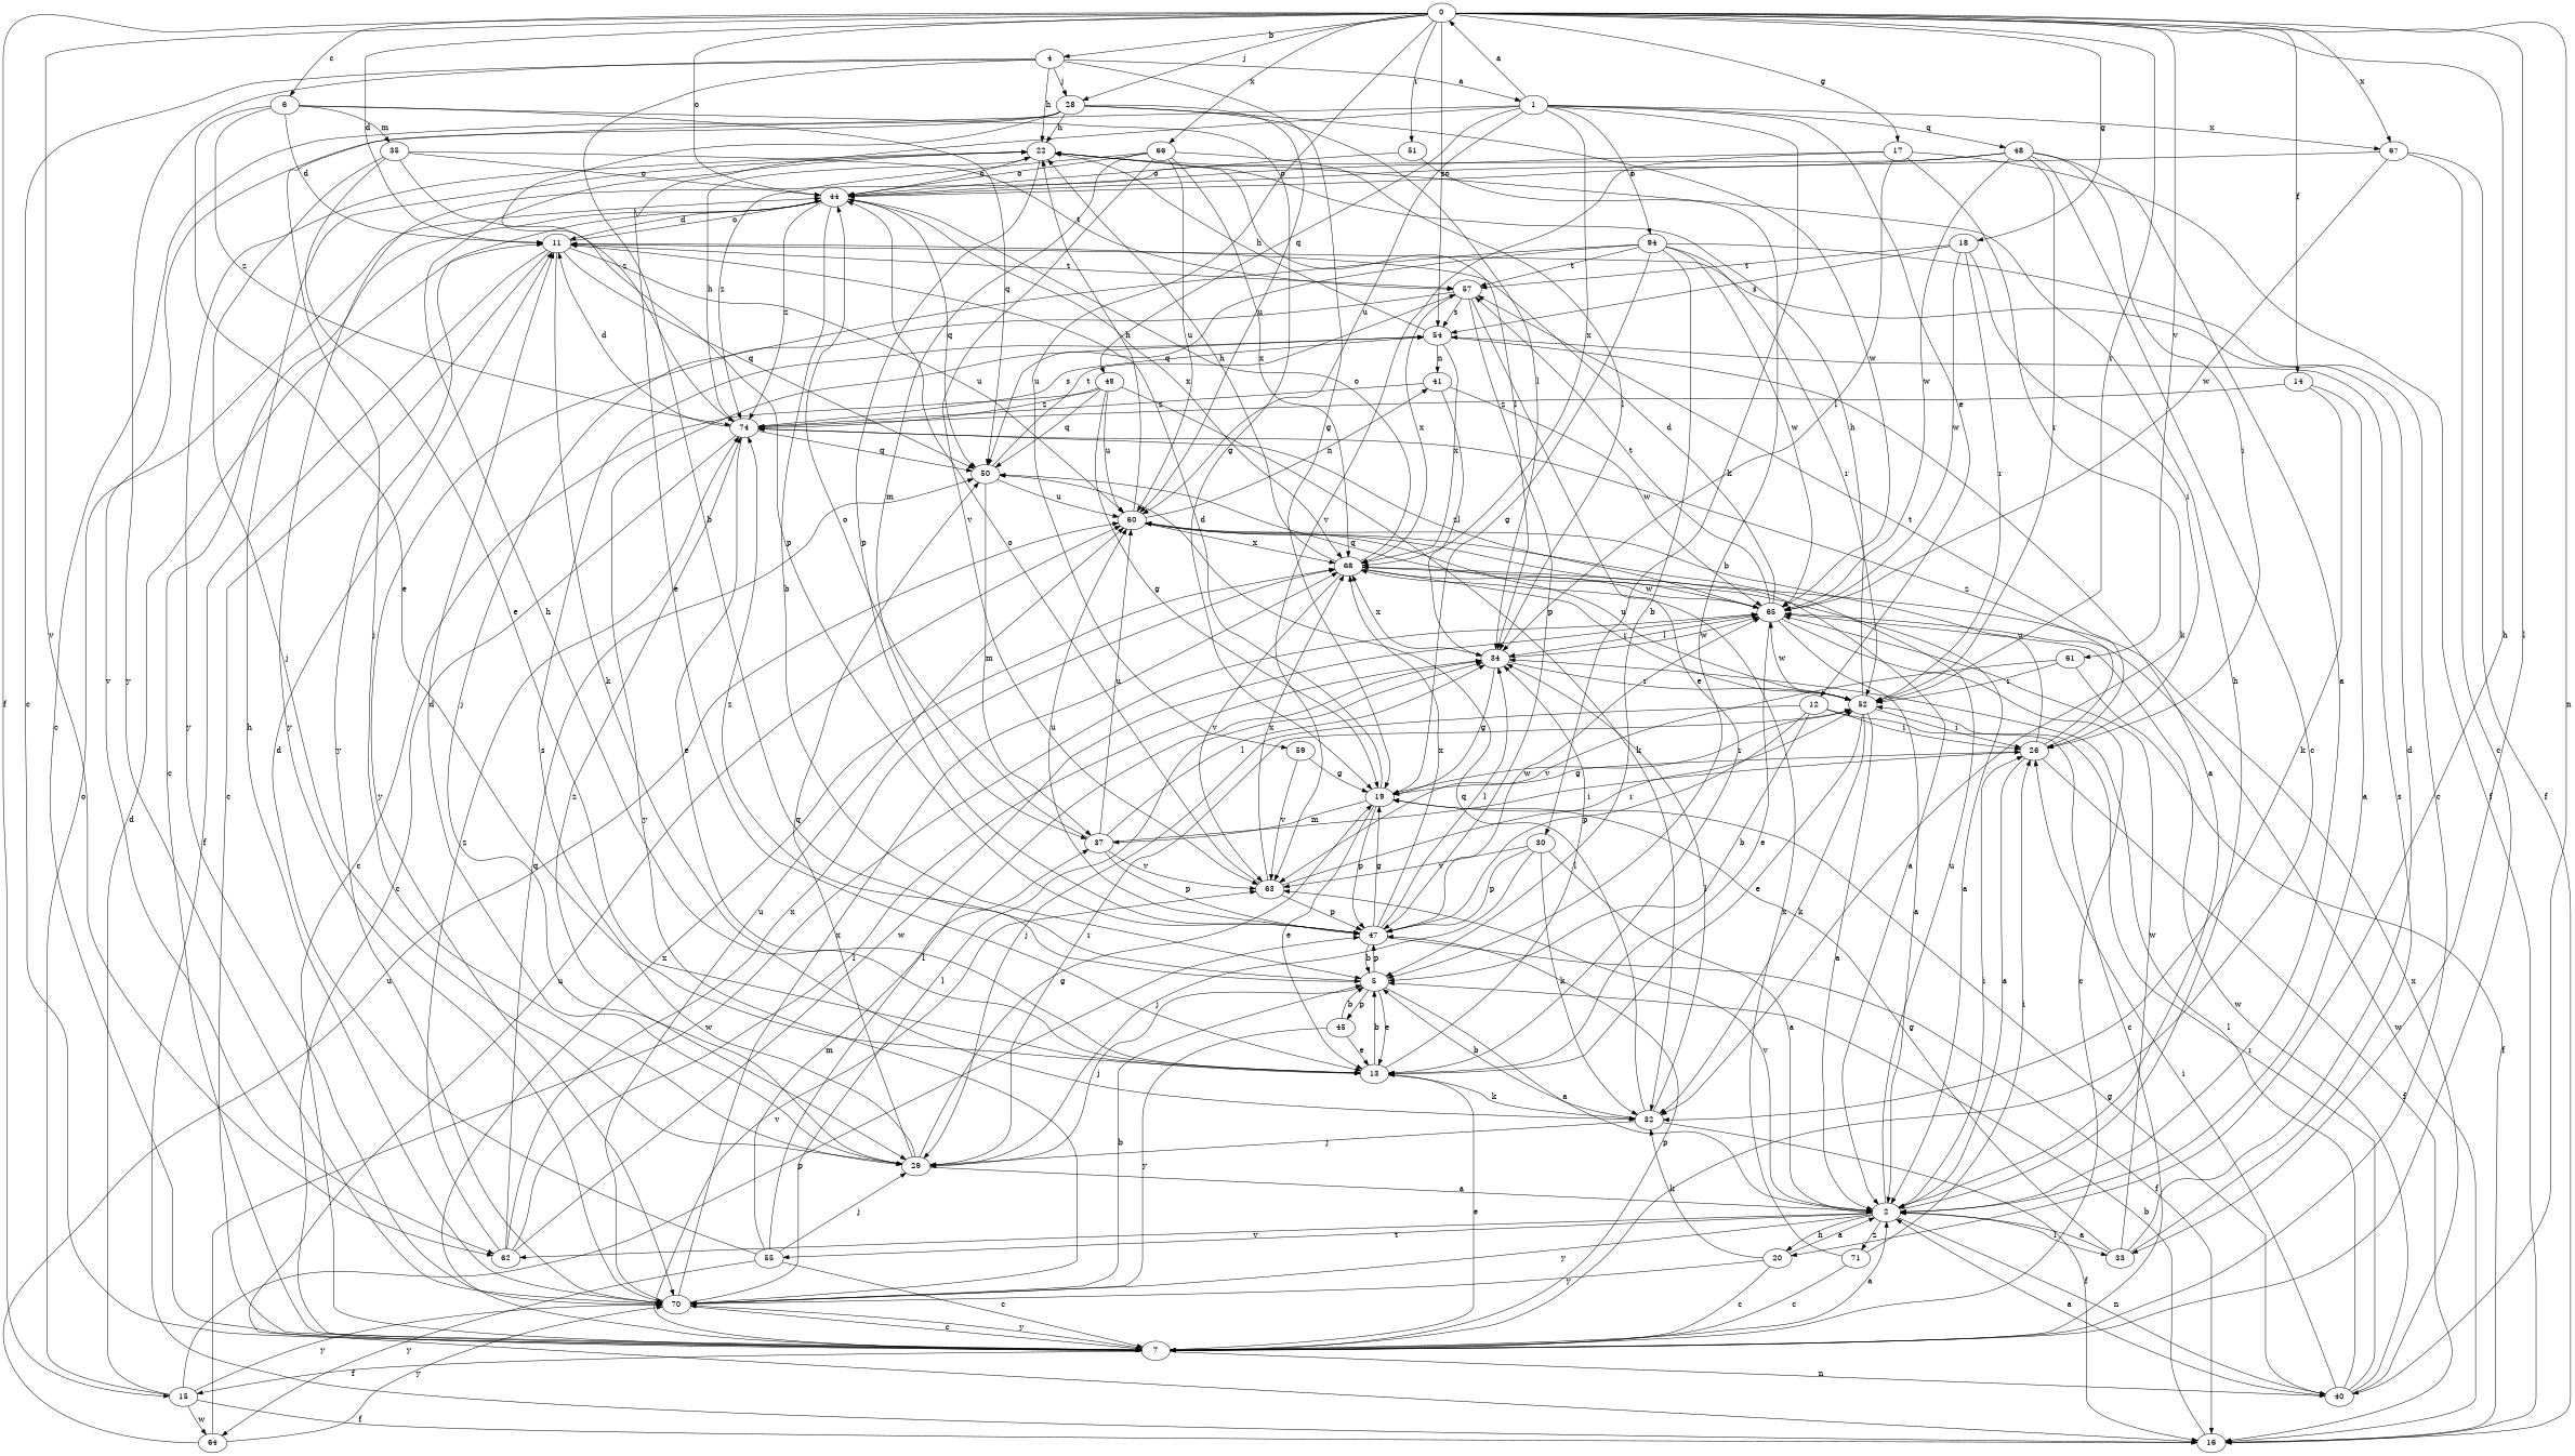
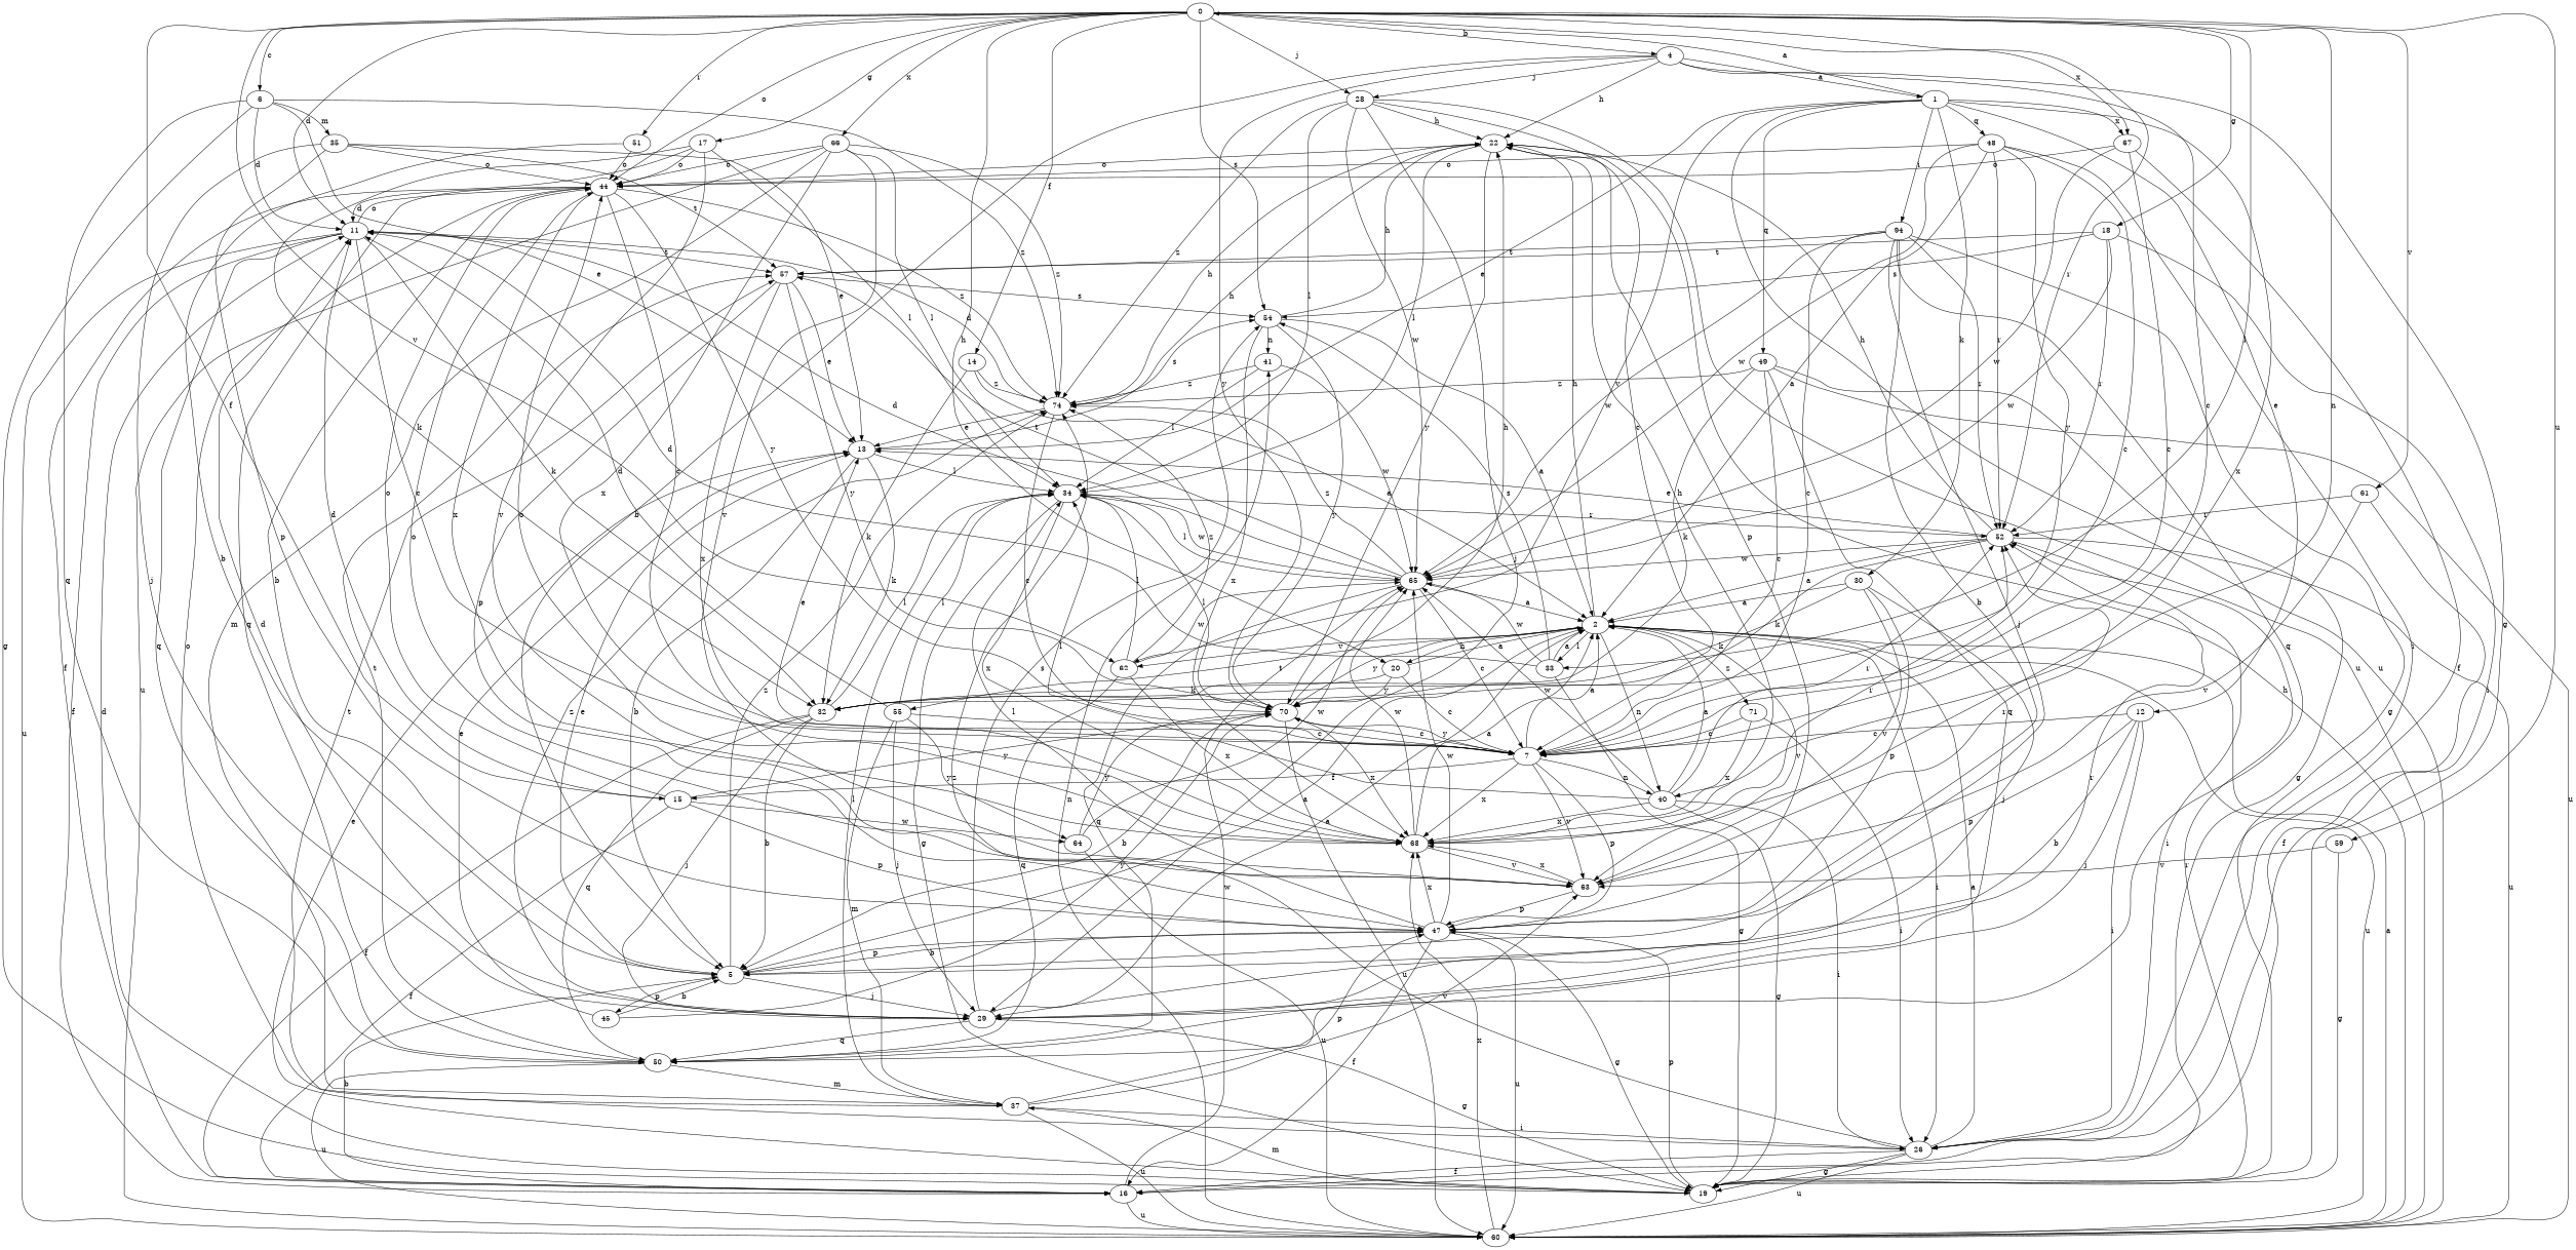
  strict digraph {
    0
    4
    6
    11
    14
    15
    17
    18
    20
    28
    33
    40
    44
    51
    52
    54
    59
    61
    62
    66
    67
    1
    22
    70
    5
    7
    19
    13
    74
    35
    50
    60
    16
    32
    57
    2
    47
    64
    63
    34
    26
    65
    29
    68
    41
    37
    12
    n48 [label=94]
    30
    48
    49
    55
    71
    45
    0 -> 4 [label=b]
    0 -> 6 [label=c]
    0 -> 11 [label=d]
    0 -> 14 [label=f]
    0 -> 15 [label=f]
    0 -> 17 [label=g]
    0 -> 18 [label=g]
    0 -> 20 [label=h]
    0 -> 28 [label=j]
    0 -> 33 [label=l]
    0 -> 40 [label=n]
    0 -> 44 [label=o]
    0 -> 51 [label=r]
    0 -> 52 [label=r]
    0 -> 54 [label=s]
    0 -> 59 [label=u]
    0 -> 61 [label=v]
    0 -> 62 [label=v]
    0 -> 66 [label=x]
    0 -> 67 [label=x]
    4 -> 28 [label=j]
    4 -> 1 [label=a]
    4 -> 22 [label=h]
    4 -> 70 [label=y]
    4 -> 5 [label=b]
    4 -> 7 [label=c]
    4 -> 19 [label=g]
    6 -> 11 [label=d]
    6 -> 19 [label=g]
    6 -> 13 [label=e]
    6 -> 74 [label=z]
    6 -> 35 [label=m]
    6 -> 50 [label=q]
    11 -> 44 [label=o]
    11 -> 7 [label=c]
    11 -> 50 [label=q]
    11 -> 60 [label=u]
    11 -> 16 [label=f]
    11 -> 32 [label=k]
    11 -> 57 [label=t]
    14 -> 74 [label=z]
    14 -> 32 [label=k]
    14 -> 2 [label=a]
    15 -> 11 [label=d]
    15 -> 44 [label=o]
    15 -> 70 [label=y]
    15 -> 16 [label=f]
    15 -> 47 [label=p]
    15 -> 64 [label=w]
    17 -> 44 [label=o]
    17 -> 16 [label=f]
    17 -> 32 [label=k]
    17 -> 63 [label=v]
    17 -> 34 [label=l]
    18 -> 52 [label=r]
    18 -> 54 [label=s]
    18 -> 57 [label=t]
    18 -> 26 [label=i]
    18 -> 65 [label=w]
    20 -> 70 [label=y]
    20 -> 7 [label=c]
    20 -> 32 [label=k]
    20 -> 2 [label=a]
    28 -> 22 [label=h]
    28 -> 7 [label=c]
    28 -> 74 [label=z]
    28 -> 60 [label=u]
    28 -> 34 [label=l]
    28 -> 65 [label=w]
    28 -> 29 [label=j]
    33 -> 11 [label=d]
    33 -> 54 [label=s]
    33 -> 19 [label=g]
    33 -> 2 [label=a]
    33 -> 65 [label=w]
    40 -> 52 [label=r]
    40 -> 19 [label=g]
    40 -> 2 [label=a]
    40 -> 34 [label=l]
    40 -> 26 [label=i]
    40 -> 65 [label=w]
    40 -> 68 [label=x]
    44 -> 11 [label=d]
    44 -> 70 [label=y]
    44 -> 5 [label=b]
    44 -> 7 [label=c]
    44 -> 74 [label=z]
    44 -> 50 [label=q]
    44 -> 68 [label=x]
    51 -> 44 [label=o]
    51 -> 5 [label=b]
    52 -> 22 [label=h]
    52 -> 13 [label=e]
    52 -> 60 [label=u]
    52 -> 32 [label=k]
    52 -> 2 [label=a]
    52 -> 26 [label=i]
    52 -> 65 [label=w]
    54 -> 22 [label=h]
    54 -> 70 [label=y]
    54 -> 2 [label=a]
    54 -> 68 [label=x]
    54 -> 41 [label=n]
    59 -> 19 [label=g]
    59 -> 63 [label=v]
    61 -> 52 [label=r]
    61 -> 16 [label=f]
    61 -> 63 [label=v]
    62 -> 74 [label=z]
    62 -> 50 [label=q]
    62 -> 34 [label=l]
    62 -> 65 [label=w]
    62 -> 68 [label=x]
    66 -> 44 [label=o]
    66 -> 74 [label=z]
    66 -> 60 [label=u]
    66 -> 63 [label=v]
    66 -> 34 [label=l]
    66 -> 68 [label=x]
    66 -> 37 [label=m]
    67 -> 44 [label=o]
    67 -> 7 [label=c]
    67 -> 16 [label=f]
    67 -> 65 [label=w]
    1 -> 0 [label=a]
    1 -> 62 [label=v]
    1 -> 67 [label=x]
    1 -> 13 [label=e]
    1 -> 60 [label=u]
    1 -> 68 [label=x]
    1 -> 12 [label=e]
    1 -> n48 [label=i]
    1 -> 30 [label=k]
    1 -> 48 [label=q]
    1 -> 49 [label=q]
    22 -> 44 [label=o]
    22 -> 70 [label=y]
    22 -> 47 [label=p]
    22 -> 34 [label=l]
    70 -> 22 [label=h]
    70 -> 5 [label=b]
    70 -> 7 [label=c]
    70 -> 60 [label=u]
    70 -> 34 [label=l]
    70 -> 68 [label=x]
    5 -> 13 [label=e]
    5 -> 74 [label=z]
    5 -> 2 [label=a]
    5 -> 47 [label=p]
    5 -> 29 [label=j]
    5 -> 45 [label=p]
    7 -> 15 [label=f]
    7 -> 40 [label=n]
    7 -> 70 [label=y]
    7 -> 13 [label=e]
    7 -> 2 [label=a]
    7 -> 47 [label=p]
    7 -> 63 [label=v]
    7 -> 68 [label=x]
    19 -> 11 [label=d]
    19 -> 52 [label=r]
    19 -> 13 [label=e]
    19 -> 47 [label=p]
    19 -> 37 [label=m]
    13 -> 22 [label=h]
    13 -> 5 [label=b]
    13 -> 32 [label=k]
    13 -> 34 [label=l]
    74 -> 11 [label=d]
    74 -> 54 [label=s]
    74 -> 22 [label=h]
    74 -> 7 [label=c]
    74 -> 13 [label=e]
-   74 -> 50 [label=q]
    35 -> 44 [label=o]
    35 -> 13 [label=e]
    35 -> 57 [label=t]
    35 -> 47 [label=p]
    35 -> 29 [label=j]
    50 -> 60 [label=u]
    50 -> 57 [label=t]
    50 -> 37 [label=m]
    60 -> 22 [label=h]
    60 -> 2 [label=a]
    60 -> 68 [label=x]
    60 -> 41 [label=n]
    16 -> 5 [label=b]
    16 -> 60 [label=u]
    16 -> 65 [label=w]
    32 -> 5 [label=b]
    32 -> 50 [label=q]
    32 -> 16 [label=f]
    32 -> 34 [label=l]
    32 -> 29 [label=j]
    57 -> 54 [label=s]
    57 -> 70 [label=y]
    57 -> 13 [label=e]
    57 -> 47 [label=p]
    57 -> 68 [label=x]
    2 -> 20 [label=h]
    2 -> 33 [label=l]
    2 -> 40 [label=n]
    2 -> 62 [label=v]
    2 -> 22 [label=h]
    2 -> 70 [label=y]
    2 -> 60 [label=u]
    2 -> 63 [label=v]
    2 -> 26 [label=i]
    2 -> 55 [label=t]
    2 -> 71 [label=z]
    47 -> 5 [label=b]
    47 -> 19 [label=g]
    47 -> 60 [label=u]
    47 -> 16 [label=f]
    47 -> 34 [label=l]
    47 -> 65 [label=w]
    47 -> 68 [label=x]
    64 -> 70 [label=y]
    64 -> 60 [label=u]
    64 -> 65 [label=w]
    63 -> 44 [label=o]
    63 -> 52 [label=r]
    63 -> 47 [label=p]
    63 -> 68 [label=x]
    34 -> 52 [label=r]
    34 -> 19 [label=g]
    34 -> 65 [label=w]
    34 -> 68 [label=x]
    26 -> 19 [label=g]
    26 -> 74 [label=z]
    26 -> 60 [label=u]
    26 -> 16 [label=f]
    26 -> 57 [label=t]
    26 -> 2 [label=a]
    65 -> 11 [label=d]
    65 -> 7 [label=c]
-   65 -> 13 [label=e]
    65 -> 74 [label=z]
    65 -> 50 [label=q]
    65 -> 57 [label=t]
    65 -> 2 [label=a]
    65 -> 34 [label=l]
    29 -> 11 [label=d]
    29 -> 52 [label=r]
    29 -> 54 [label=s]
    29 -> 19 [label=g]
    29 -> 74 [label=z]
    29 -> 50 [label=q]
    29 -> 2 [label=a]
    68 -> 44 [label=o]
    68 -> 52 [label=r]
    68 -> 22 [label=h]
    68 -> 2 [label=a]
    68 -> 63 [label=v]
    68 -> 65 [label=w]
    41 -> 74 [label=z]
    41 -> 34 [label=l]
    41 -> 65 [label=w]
    37 -> 44 [label=o]
    37 -> 60 [label=u]
    37 -> 47 [label=p]
    37 -> 63 [label=v]
    37 -> 34 [label=l]
    37 -> 26 [label=i]
    12 -> 5 [label=b]
    12 -> 7 [label=c]
    12 -> 47 [label=p]
    12 -> 26 [label=i]
    12 -> 29 [label=j]
    n48 -> 52 [label=r]
    n48 -> 5 [label=b]
    n48 -> 7 [label=c]
    n48 -> 19 [label=g]
    n48 -> 50 [label=q]
    n48 -> 57 [label=t]
    n48 -> 65 [label=w]
    n48 -> 29 [label=j]
    30 -> 32 [label=k]
    30 -> 2 [label=a]
    30 -> 47 [label=p]
    30 -> 63 [label=v]
    30 -> 29 [label=j]
    48 -> 44 [label=o]
    48 -> 52 [label=r]
    48 -> 70 [label=y]
    48 -> 7 [label=c]
    48 -> 2 [label=a]
    48 -> 26 [label=i]
    48 -> 65 [label=w]
    49 -> 7 [label=c]
    49 -> 19 [label=g]
    49 -> 74 [label=z]
    49 -> 50 [label=q]
    49 -> 60 [label=u]
    49 -> 32 [label=k]
    55 -> 11 [label=d]
    55 -> 7 [label=c]
    55 -> 64 [label=y]
    55 -> 34 [label=l]
    55 -> 29 [label=j]
    55 -> 37 [label=m]
    71 -> 7 [label=c]
    71 -> 26 [label=i]
    71 -> 68 [label=x]
    45 -> 70 [label=y]
    45 -> 5 [label=b]
    45 -> 13 [label=e]
  }
